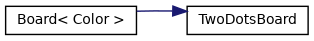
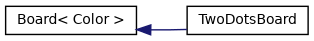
  digraph {
    rankdir=LR
    node [color=black fillcolor=white fontname=Helvetica fontsize=10 shape=record style=filled]
    n1 [height=0.2 label="Board\< Color \>" width=0.4]
    n2 [height=0.2 label=TwoDotsBoard width=0.4]
-   n2 -> n1 [color=midnightblue dir=back fontname=Helvetica fontsize=10 labelfontname=Helvetica labelfontsize=10 style=solid]
+   n1 -> n2 [color=midnightblue dir=back fontname=Helvetica fontsize=10 labelfontname=Helvetica labelfontsize=10 style=solid]
  }
